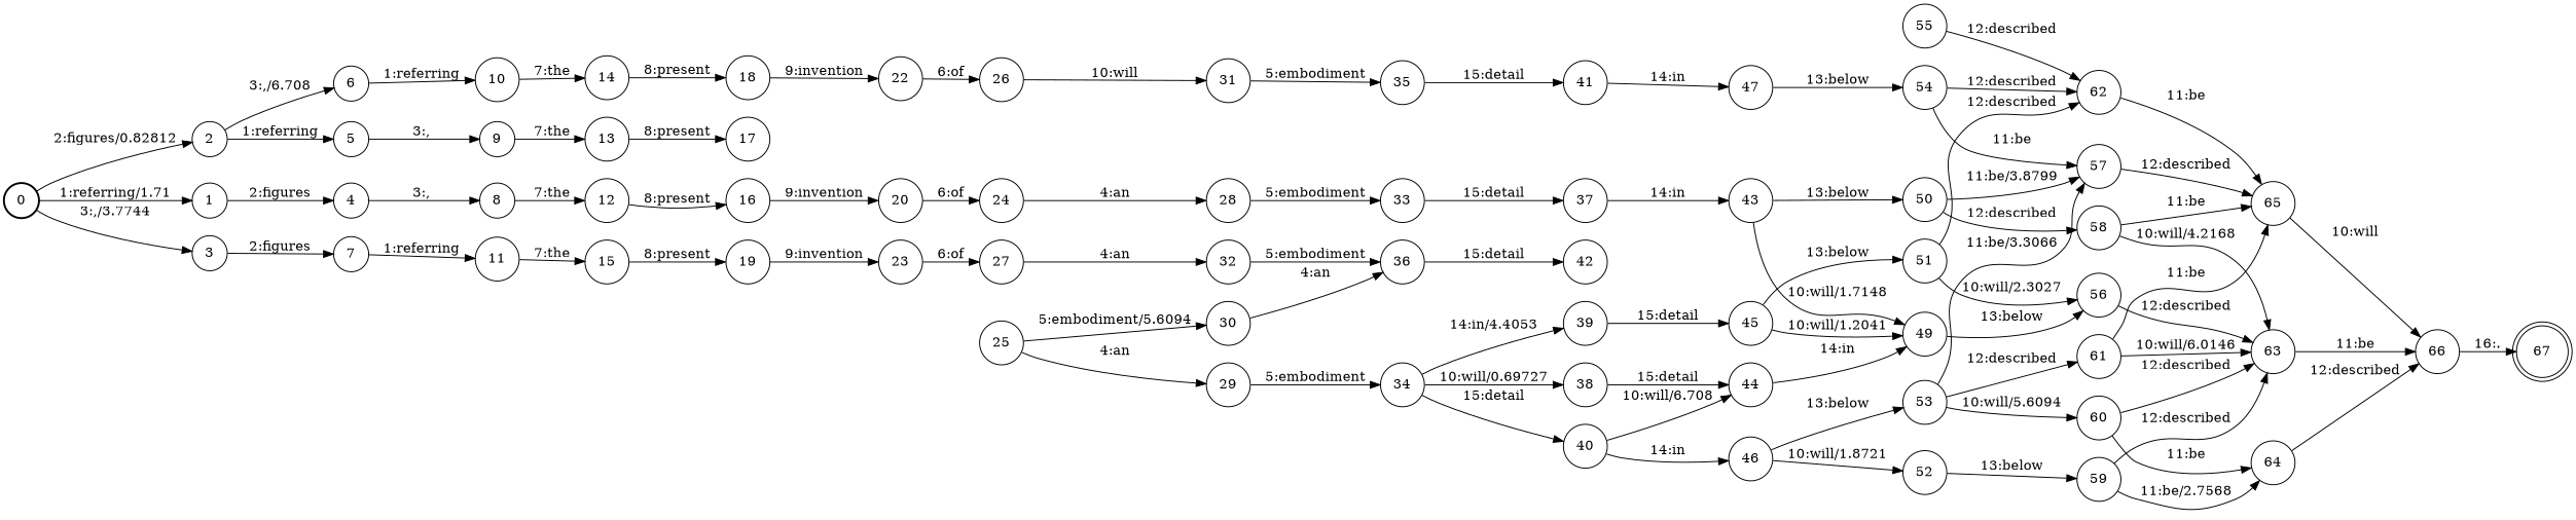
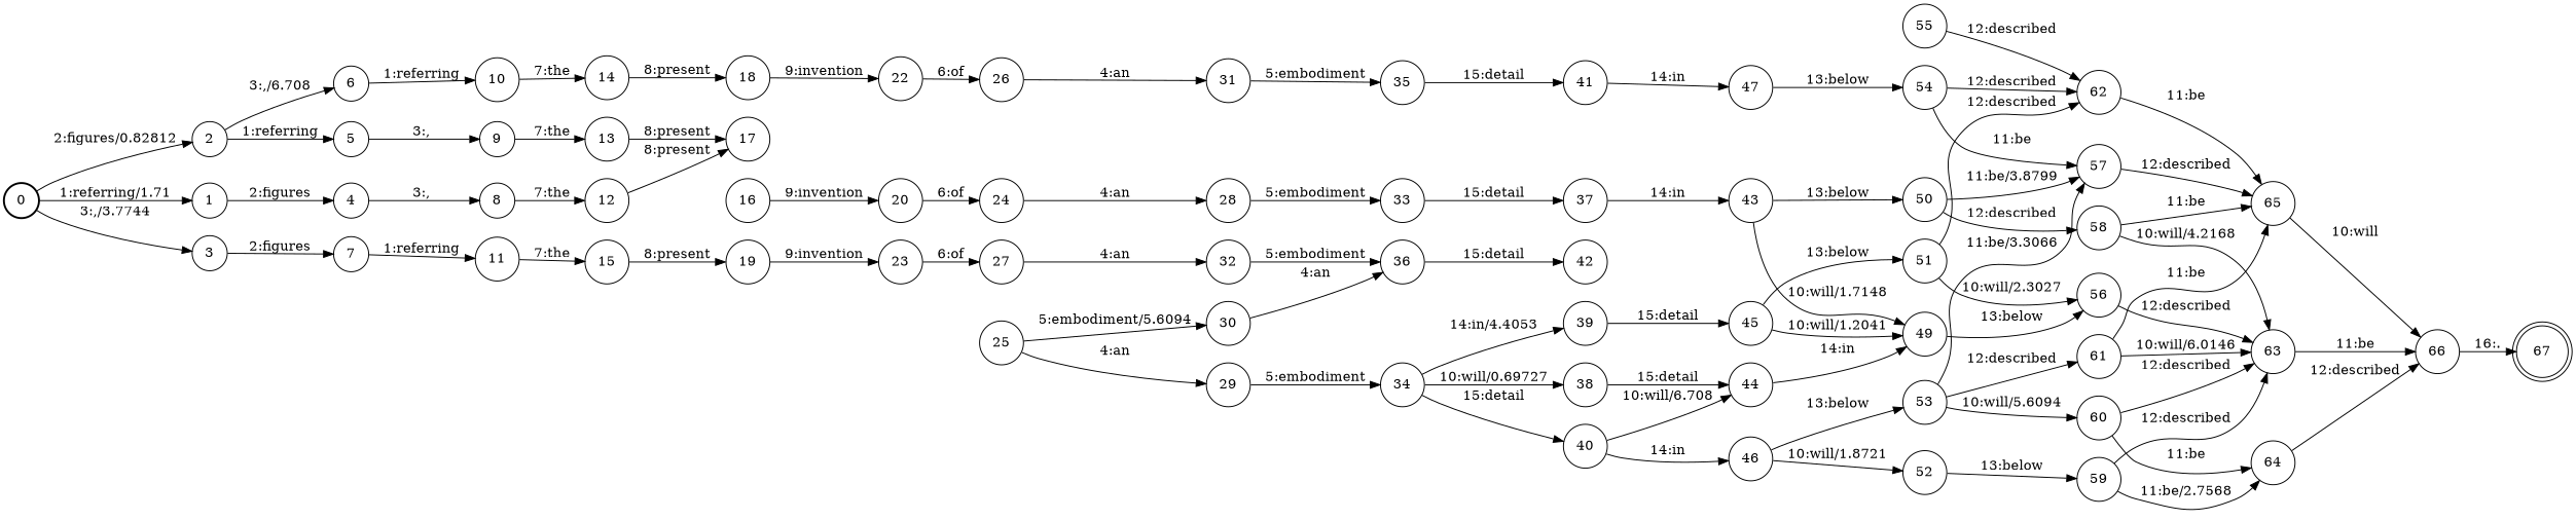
  digraph {
    nodesep=0.25
    rankdir=LR
    ranksep=0.4
    node [fontsize=14 shape=circle style=solid]
    edge [fontsize=14]
    n1 [label=0 style=bold]
    n2 [label=1]
    n3 [label=2]
    n4 [label=3]
    n5 [label=4]
    n6 [label=5]
    n7 [label=6]
    n8 [label=7]
    n9 [label=8]
    n10 [label=9]
    n11 [label=10]
    n12 [label=11]
    n13 [label=12]
    n14 [label=13]
    n15 [label=14]
    n16 [label=15]
    n17 [label=16]
    n18 [label=17]
    n19 [label=18]
    n20 [label=19]
    n21 [label=20]
    n22 [label=22]
    n23 [label=23]
    n24 [label=24]
    n25 [label=26]
    n26 [label=27]
    n27 [label=28]
    n28 [label=25]
    n29 [label=29]
    n30 [label=30]
    n31 [label=31]
    n32 [label=32]
    n33 [label=33]
    n34 [label=34]
    n35 [label=36]
    n36 [label=35]
    n37 [label=37]
    n38 [label=38]
    n39 [label=39]
    n40 [label=40]
    n41 [label=42]
    n42 [label=41]
    n43 [label=43]
    n44 [label=44]
    n45 [label=45]
    n46 [label=46]
    n47 [label=47]
    n48 [label=49]
    n49 [label=50]
    n50 [label=51]
    n51 [label=52]
    n52 [label=53]
    n53 [label=54]
    n54 [label=56]
    n55 [label=57]
    n56 [label=58]
    n57 [label=62]
    n58 [label=59]
    n59 [label=60]
    n60 [label=61]
    n61 [label=55]
    n62 [label=63]
    n63 [label=65]
    n64 [label=64]
    n65 [label=66]
    n66 [label=67 shape=doublecircle]
    n1 -> n2 [label="1:referring/1.71"]
    n1 -> n3 [label="2:figures/0.82812"]
    n1 -> n4 [label="3:,/3.7744"]
    n2 -> n5 [label="2:figures"]
    n3 -> n6 [label="1:referring"]
    n3 -> n7 [label="3:,/6.708"]
    n4 -> n8 [label="2:figures"]
    n5 -> n9 [label="3:,"]
    n6 -> n10 [label="3:,"]
    n7 -> n11 [label="1:referring"]
    n8 -> n12 [label="1:referring"]
    n9 -> n13 [label="7:the"]
    n10 -> n14 [label="7:the"]
    n11 -> n15 [label="7:the"]
    n12 -> n16 [label="7:the"]
-   n13 -> n17 [label="8:present"]
+   n13 -> n18 [label="8:present"]
    n14 -> n18 [label="8:present"]
    n15 -> n19 [label="8:present"]
    n16 -> n20 [label="8:present"]
    n17 -> n21 [label="9:invention"]
    n19 -> n22 [label="9:invention"]
    n20 -> n23 [label="9:invention"]
    n21 -> n24 [label="6:of"]
    n22 -> n25 [label="6:of"]
    n23 -> n26 [label="6:of"]
    n24 -> n27 [label="4:an"]
-   n25 -> n31 [label="10:will"]
+   n25 -> n31 [label="4:an"]
    n26 -> n32 [label="4:an"]
    n27 -> n33 [label="5:embodiment"]
    n28 -> n29 [label="4:an"]
    n28 -> n30 [label="5:embodiment/5.6094"]
    n29 -> n34 [label="5:embodiment"]
    n30 -> n35 [label="4:an"]
    n31 -> n36 [label="5:embodiment"]
    n32 -> n35 [label="5:embodiment"]
    n33 -> n37 [label="15:detail"]
    n34 -> n38 [label="10:will/0.69727"]
    n34 -> n39 [label="14:in/4.4053"]
    n34 -> n40 [label="15:detail"]
    n35 -> n41 [label="15:detail"]
    n36 -> n42 [label="15:detail"]
    n37 -> n43 [label="14:in"]
    n38 -> n44 [label="15:detail"]
    n39 -> n45 [label="15:detail"]
    n40 -> n44 [label="10:will/6.708"]
    n40 -> n46 [label="14:in"]
    n42 -> n47 [label="14:in"]
    n43 -> n48 [label="10:will/1.7148"]
    n43 -> n49 [label="13:below"]
    n44 -> n48 [label="14:in"]
    n45 -> n48 [label="10:will/1.2041"]
    n45 -> n50 [label="13:below"]
    n46 -> n51 [label="10:will/1.8721"]
    n46 -> n52 [label="13:below"]
    n47 -> n53 [label="13:below"]
    n48 -> n54 [label="13:below"]
    n49 -> n55 [label="11:be/3.8799"]
    n49 -> n56 [label="12:described"]
    n50 -> n54 [label="10:will/2.3027"]
    n50 -> n57 [label="12:described"]
    n51 -> n58 [label="13:below"]
    n52 -> n55 [label="11:be/3.3066"]
    n52 -> n59 [label="10:will/5.6094"]
    n52 -> n60 [label="12:described"]
    n53 -> n55 [label="11:be"]
    n53 -> n57 [label="12:described"]
    n54 -> n62 [label="12:described"]
    n55 -> n63 [label="12:described"]
    n56 -> n62 [label="10:will/4.2168"]
    n56 -> n63 [label="11:be"]
    n57 -> n63 [label="11:be"]
    n58 -> n62 [label="12:described"]
    n58 -> n64 [label="11:be/2.7568"]
    n59 -> n62 [label="12:described"]
    n59 -> n64 [label="11:be"]
    n60 -> n62 [label="10:will/6.0146"]
    n60 -> n63 [label="11:be"]
    n61 -> n57 [label="12:described"]
    n62 -> n65 [label="11:be"]
    n63 -> n65 [label="10:will"]
    n64 -> n65 [label="12:described"]
    n65 -> n66 [label="16:."]
  }
